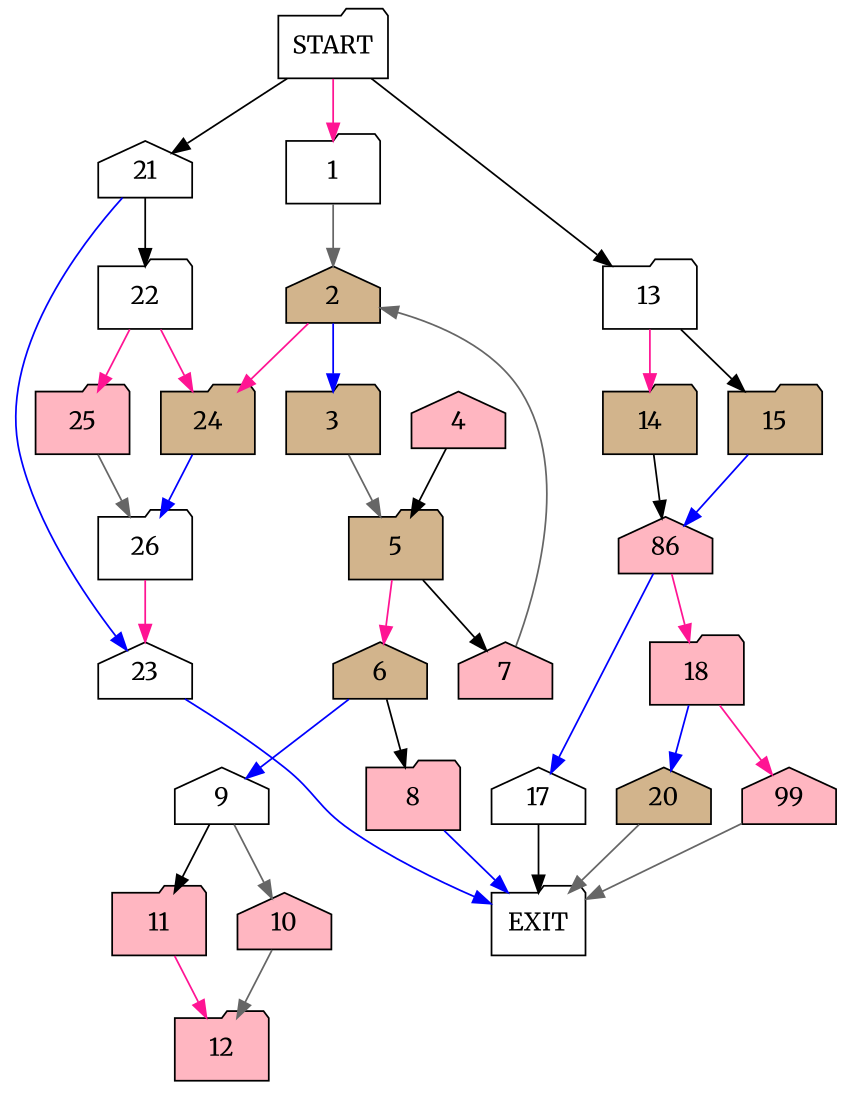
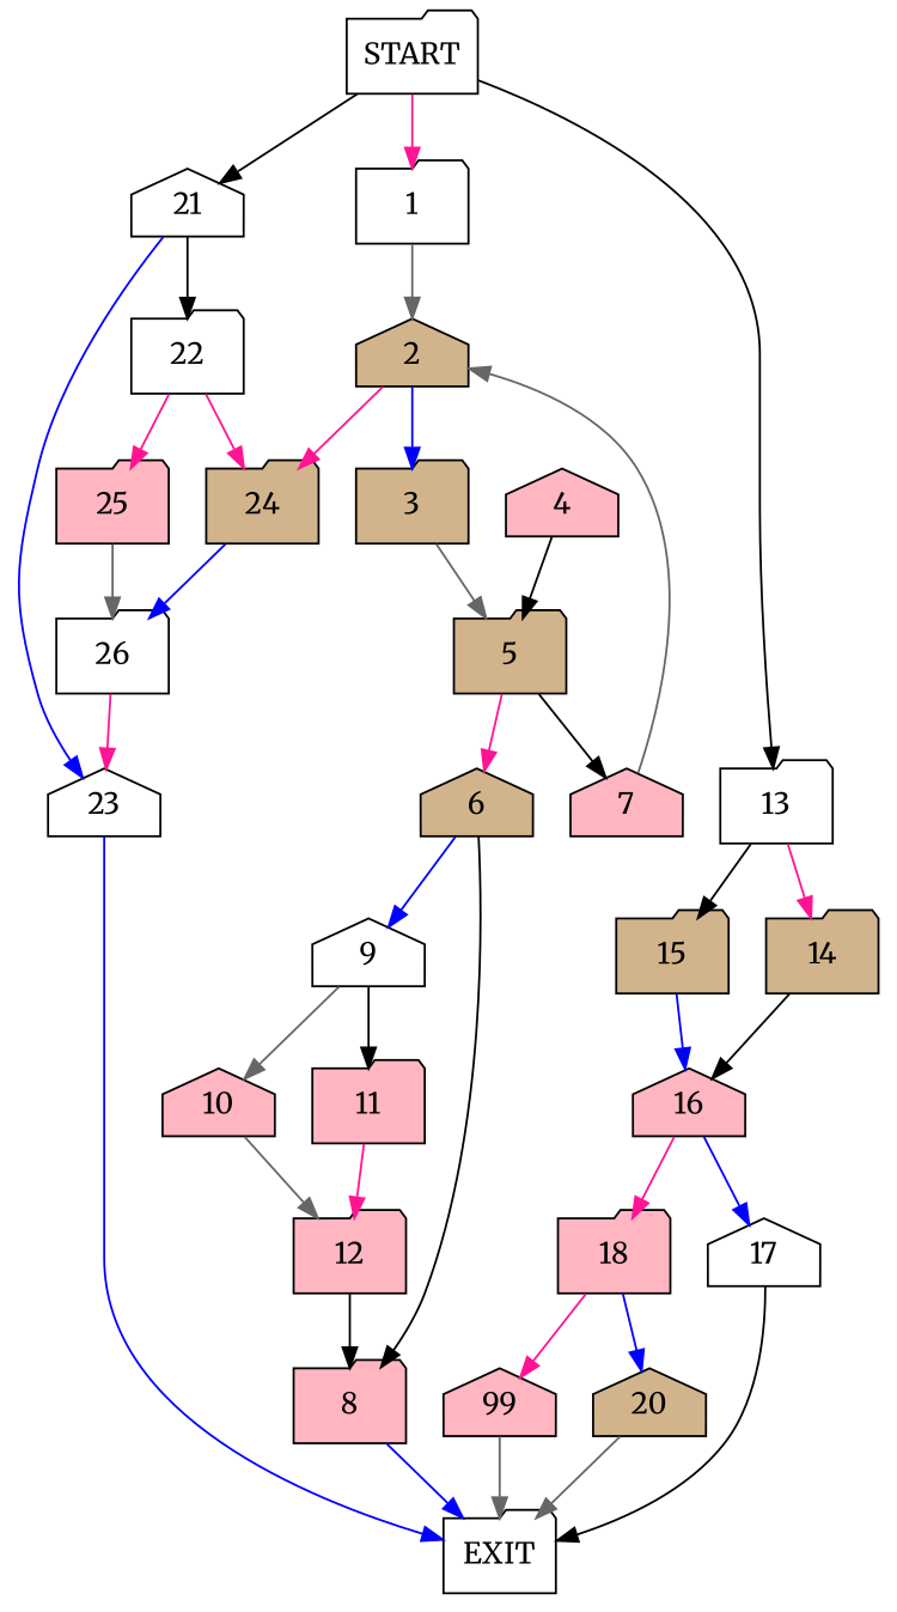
  digraph {
    fontname=Merriweather
    node [fillcolor=white fontname=Merriweather shape=folder style=filled]
    edge [color=black fontname=Merriweather]
    n1 [label=START]
    1
    13
    21 [shape=house]
    2 [fillcolor=tan shape=house]
    14 [fillcolor=tan]
    15 [fillcolor=tan]
    22
    23 [shape=house]
    n10 [label=EXIT]
    3 [fillcolor=tan]
    24 [fillcolor=tan]
    5 [fillcolor=tan]
    4 [fillcolor=lightpink shape=house]
    6 [fillcolor=tan shape=house]
    7 [fillcolor=lightpink shape=house]
    8 [fillcolor=lightpink]
    9 [shape=house]
    10 [fillcolor=lightpink shape=house]
    11 [fillcolor=lightpink]
    12 [fillcolor=lightpink]
-   16 [fillcolor=lightpink shape=house label=86]
+   16 [fillcolor=lightpink shape=house]
    17 [shape=house]
    18 [fillcolor=lightpink]
    n25 [fillcolor=lightpink label=99 shape=house]
    20 [fillcolor=tan shape=house]
    25 [fillcolor=lightpink]
    26
    n1 -> 1 [color=deeppink]
    n1 -> 13
    n1 -> 21
    1 -> 2 [color=gray40]
    13 -> 14 [color=deeppink]
    13 -> 15
    21 -> 22
    21 -> 23 [color=blue]
    2 -> 3 [color=blue]
    2 -> 24 [color=deeppink]
    14 -> 16
    15 -> 16 [color=blue]
    22 -> 24 [color=deeppink]
    22 -> 25 [color=deeppink]
    23 -> n10 [color=blue]
    3 -> 5 [color=gray40]
    24 -> 26 [color=blue]
    5 -> 6 [color=deeppink]
    5 -> 7
    4 -> 5
    6 -> 8
    6 -> 9 [color=blue]
    7 -> 2 [color=gray40]
    8 -> n10 [color=blue]
    9 -> 10 [color=gray40]
    9 -> 11
    10 -> 12 [color=gray40]
    11 -> 12 [color=deeppink]
+   12 -> 8
    16 -> 17 [color=blue]
    16 -> 18 [color=deeppink]
    17 -> n10
    18 -> n25 [color=deeppink]
    18 -> 20 [color=blue]
    n25 -> n10 [color=gray40]
    20 -> n10 [color=gray40]
    25 -> 26 [color=gray40]
    26 -> 23 [color=deeppink]
  }
